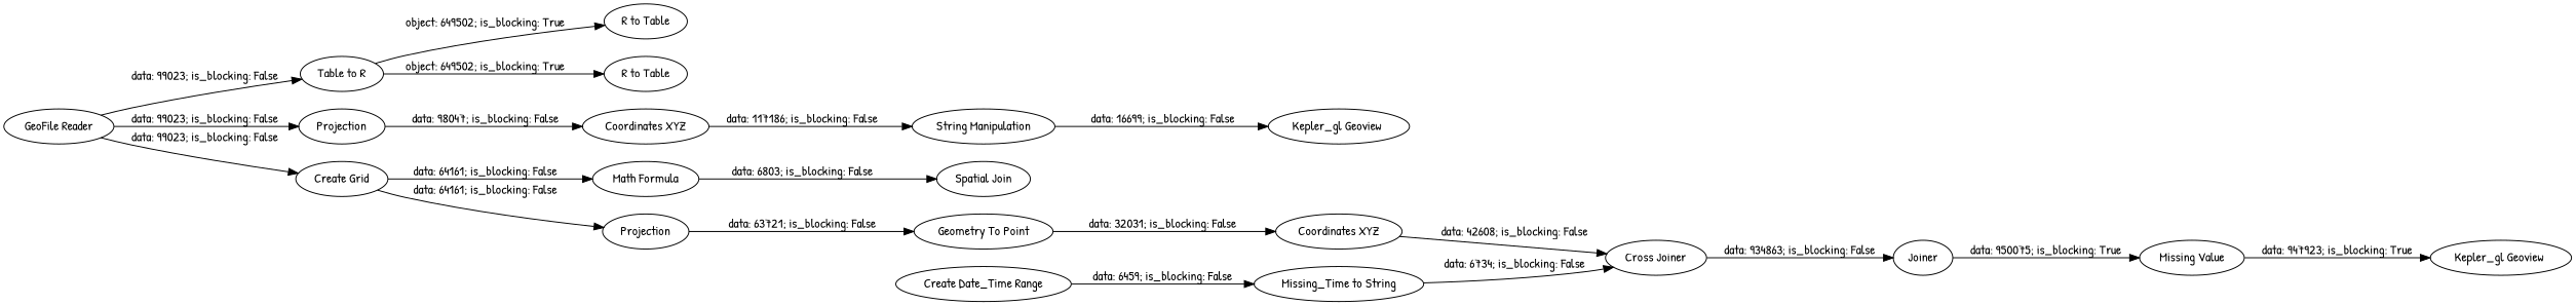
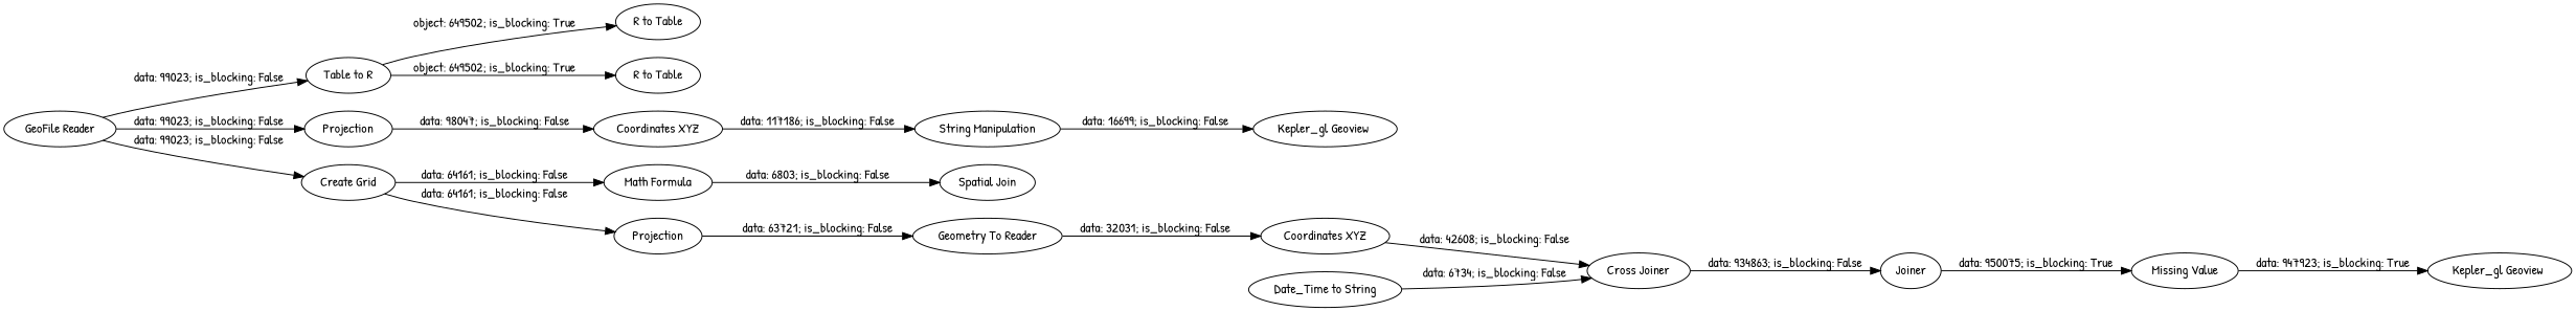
  digraph {
    fontname="Patrick Hand"
    rankdir=LR
    node [fontname="Patrick Hand"]
    edge [fontname="Patrick Hand"]
    n1 [label="Kepler_gl Geoview "]
-   n2 [label="Create Date_Time Range"]
-   n3 [label="Missing_Time to String"]
+   n3 [label="Date_Time to String"]
    n4 [label="Cross Joiner"]
    n5 [label="R to Table"]
    n6 [label="Kepler_gl Geoview "]
    n7 [label="Coordinates XYZ"]
    n8 [label=Joiner]
    n9 [label="Coordinates XYZ"]
    n10 [label="String Manipulation"]
    n11 [label="Table to R"]
    n12 [label="R to Table"]
    n13 [label="Missing Value"]
    n14 [label=Projection]
    n15 [label="GeoFile Reader"]
    n16 [label="Create Grid"]
    n17 [label="Spatial Join"]
    n18 [label="Math Formula"]
    n19 [label=Projection]
-   n20 [label="Geometry To Point"]
-   n2 -> n3 [label="data: 6459; is_blocking: False"]
+   n20 [label="Geometry To Reader"]
    n3 -> n4 [label="data: 6734; is_blocking: False"]
    n4 -> n8 [label="data: 934863; is_blocking: False"]
    n7 -> n4 [label="data: 42608; is_blocking: False"]
    n8 -> n13 [label="data: 950075; is_blocking: True"]
    n9 -> n10 [label="data: 117186; is_blocking: False"]
    n10 -> n1 [label="data: 16699; is_blocking: False"]
    n11 -> n5 [label="object: 649502; is_blocking: True"]
    n11 -> n12 [label="object: 649502; is_blocking: True"]
    n13 -> n6 [label="data: 947923; is_blocking: True"]
    n14 -> n9 [label="data: 98047; is_blocking: False"]
    n15 -> n11 [label="data: 99023; is_blocking: False"]
    n15 -> n14 [label="data: 99023; is_blocking: False"]
    n15 -> n16 [label="data: 99023; is_blocking: False"]
    n16 -> n18 [label="data: 64161; is_blocking: False"]
    n16 -> n19 [label="data: 64161; is_blocking: False"]
    n18 -> n17 [label="data: 6803; is_blocking: False"]
    n19 -> n20 [label="data: 63721; is_blocking: False"]
    n20 -> n7 [label="data: 32031; is_blocking: False"]
  }
